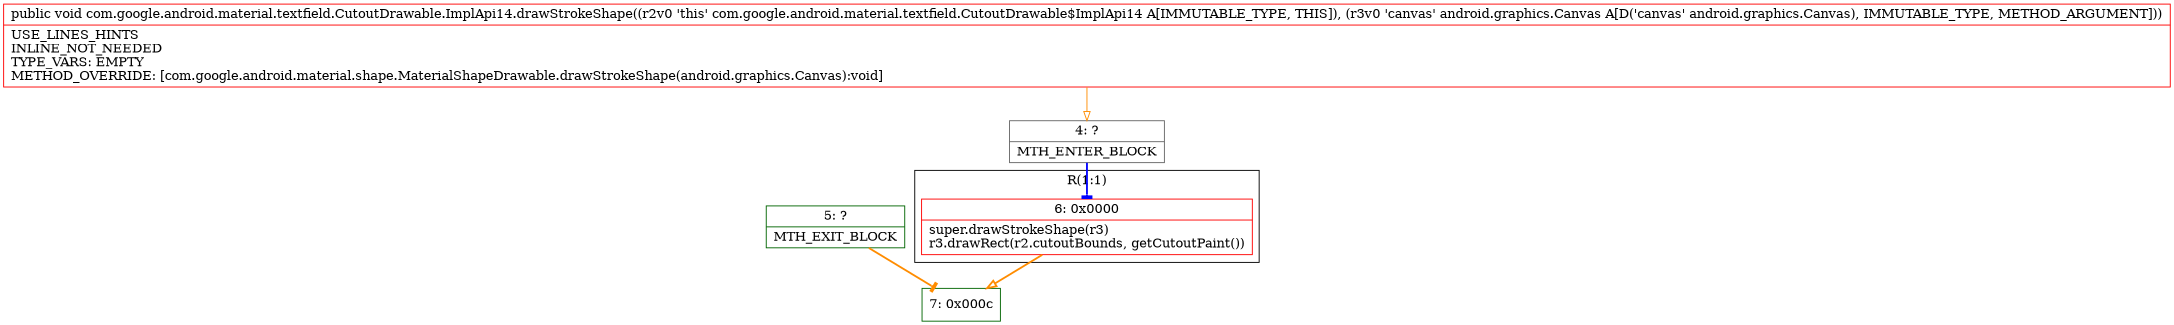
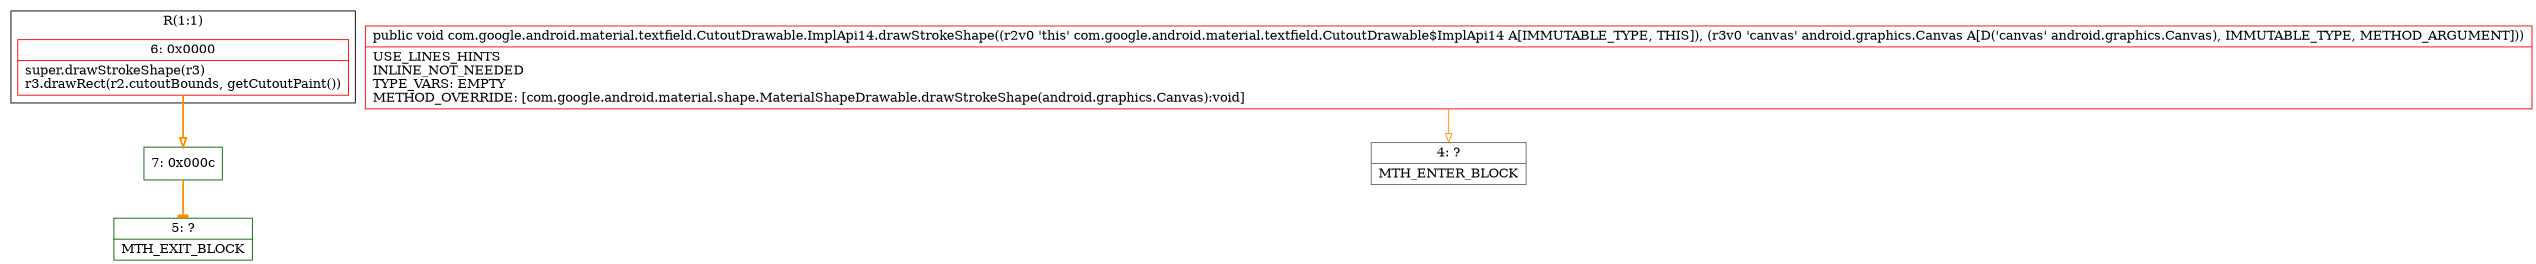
  digraph {
    node [color=red shape=record]
    edge [arrowhead=onormal color=darkorange style=bold]
    n1 [label="{6\:\ 0x0000|super.drawStrokeShape(r3)\lr3.drawRect(r2.cutoutBounds, getCutoutPaint())\l}"]
    n2 [color=darkgreen label="{7\:\ 0x000c}"]
    n3 [color=darkgreen label="{5\:\ ?|MTH_EXIT_BLOCK\l}"]
    n4 [color=gray40 label="{4\:\ ?|MTH_ENTER_BLOCK\l}"]
    n5 [label="{public void com.google.android.material.textfield.CutoutDrawable.ImplApi14.drawStrokeShape((r2v0 'this' com.google.android.material.textfield.CutoutDrawable$ImplApi14 A[IMMUTABLE_TYPE, THIS]), (r3v0 'canvas' android.graphics.Canvas A[D('canvas' android.graphics.Canvas), IMMUTABLE_TYPE, METHOD_ARGUMENT]))  | USE_LINES_HINTS\lINLINE_NOT_NEEDED\lTYPE_VARS: EMPTY\lMETHOD_OVERRIDE: [com.google.android.material.shape.MaterialShapeDrawable.drawStrokeShape(android.graphics.Canvas):void]\l}"]
    subgraph cluster_1 {
      label="R(1:1)"
      n1
    }
    n1 -> n2
-   n3 -> n2 [arrowhead=tee]
-   n4 -> n1 [arrowhead=tee color=blue]
+   n2 -> n3 [arrowhead=tee]
    n5 -> n4 [style=solid]
  }
